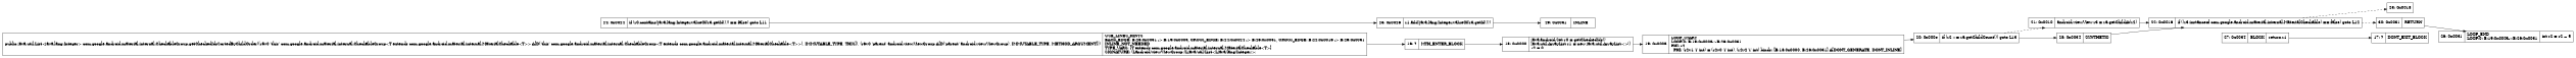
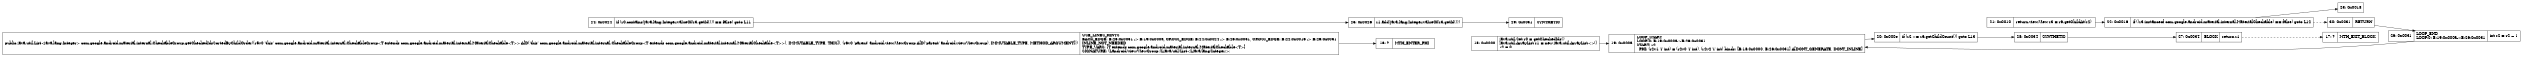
  digraph {
    rankdir=LR
    node [shape=record]
-   n1 [label="{16\:\ ?|MTH_ENTER_BLOCK\l}"]
-   n2 [label="{18\:\ 0x0000|java.android.Set r0 = getCheckedIds()\ljava.util.ArrayList r1 = new java.util.ArrayList\<\>()\lr2 = 0\l}"]
-   n3 [label="{19\:\ 0x000a|LOOP_START\lLOOP:0: B:19:0x000a\-\>B:26:0x0031\lPHI: r2 \l  PHI: (r2v1 'i' int) = (r2v0 'i' int), (r2v2 'i' int) binds: [B:18:0x0000, B:26:0x0031] A[DONT_GENERATE, DONT_INLINE]\l}"]
+   n1 [label="{16\:\ ?|MTH_ENTER_PHI\l}"]
+   n2 [label="{18\:\ 0x0000|java.util.Set r0 = getCheckedIds()\ljava.util.ArrayList r1 = new java.util.ArrayList\<\>()\lr2 = 0\l}"]
+   n3 [label="{19\:\ 0x000a|LOOP_START\lLOOP:0: B:19:0x000a\-\>B:26:0x0031\lSTART: r2 \l  PHI: (r2v1 'i' int) = (r2v0 'i' int), (r2v2 'i' int) binds: [B:18:0x0000, B:26:0x0031] A[DONT_GENERATE, DONT_INLINE]\l}"]
    n4 [label="{20\:\ 0x000e|if (r2 \>= r6.getChildCount()) goto L13\l}"]
-   n5 [label="{21\:\ 0x0010|android.view.View r3 = r6.getChildAt(r2)\l}"]
+   n5 [label="{21\:\ 0x0010|return.view.View r3 = r6.getChildAt(r2)\l}"]
    n6 [label="{28\:\ 0x0034|SYNTHETIC\l}"]
    n7 [label="{22\:\ 0x0016|if ((r3 instanceof com.google.android.material.internal.MaterialCheckable) == false) goto L12\l}"]
    n8 [label="{27\:\ 0x0034|BLOCK\l|return r1\l}"]
    n9 [label="{23\:\ 0x0018}"]
    n10 [label="{30\:\ 0x0031|RETURN\l}"]
-   n11 [label="{26\:\ 0x0031|LOOP_END\lLOOP:0: B:19:0x000a\-\>B:26:0x0031\l|int r2 = r2 + 5\l}"]
+   n11 [label="{26\:\ 0x0031|LOOP_END\lLOOP:0: B:19:0x000a\-\>B:26:0x0031\l|int r2 = r2 + 1\l}"]
    n12 [label="{24\:\ 0x0024|if (r0.contains(java.lang.Integer.valueOf(r3.getId())) == false) goto L11\l}"]
    n13 [label="{25\:\ 0x0026|r1.add(java.lang.Integer.valueOf(r3.getId()))\l}"]
-   n14 [label="{29\:\ 0x0031|INLINE\l}"]
-   n15 [label="{17\:\ ?|DONT_EXIT_BLOCK\l}"]
+   n14 [label="{29\:\ 0x0031|SYNTHETIC\l}"]
+   n15 [label="{17\:\ ?|MTH_EXIT_BLOCK\l}"]
    n16 [label="{public java.util.List\<java.lang.Integer\> com.google.android.material.internal.CheckableGroup.getCheckedIdsSortedByChildOrder((r5v0 'this' com.google.android.material.internal.CheckableGroup\<T extends com.google.android.material.internal.MaterialCheckable\<T\>\> A[D('this' com.google.android.material.internal.CheckableGroup\<T extends com.google.android.material.internal.MaterialCheckable\<T\>\>), IMMUTABLE_TYPE, THIS]), (r6v0 'parent' android.view.ViewGroup A[D('parent' android.view.ViewGroup), IMMUTABLE_TYPE, METHOD_ARGUMENT]))  | USE_LINES_HINTS\lBACK_EDGE: B:26:0x0031 \-\> B:19:0x000a, CROSS_EDGE: B:24:0x0024 \-\> B:26:0x0031, CROSS_EDGE: B:22:0x0016 \-\> B:26:0x0031\lINLINE_NOT_NEEDED\lTYPE_VARS: [T extends com.google.android.material.internal.MaterialCheckable\<T\>]\lSIGNATURE: (Landroid\/view\/ViewGroup;)Ljava\/util\/List\<Ljava\/lang\/Integer;\>;\l}"]
-   n1 -> n2
    n2 -> n3
    n3 -> n4
-   n4 -> n5 [style=dashed]
    n4 -> n6
    n5 -> n7
-   n6 -> n7
-   n7 -> n9 [style=dashed]
+   n6 -> n8
+   n7 -> n9 [style=solid]
    n7 -> n10 [style=dashed]
-   n8 -> n15
+   n8 -> n15 [style=dashed]
    n10 -> n11
+   n11 -> n3
    n12 -> n13 [style=solid]
    n13 -> n14
    n16 -> n1
  }
